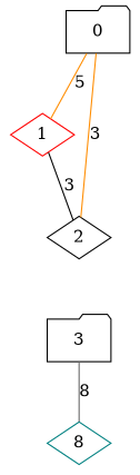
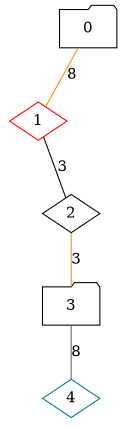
  graph {
    node [color=black shape=diamond weight=1]
    edge [color=darkorange]
    0 [shape=folder]
    1 [color=red]
    2
    3 [shape=folder]
-   4 [color=teal weight=4 label=8]
-   0 -- 1 [label=5]
+   4 [color=teal weight=4]
+   0 -- 1 [label=8]
    1 -- 2 [color=black label=3]
-   2 -- 0 [label=3]
+   2 -- 3 [label=3]
    3 -- 4 [color=gray40 label=8]
  }
